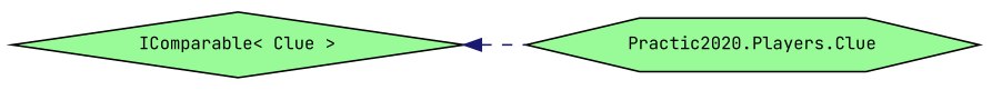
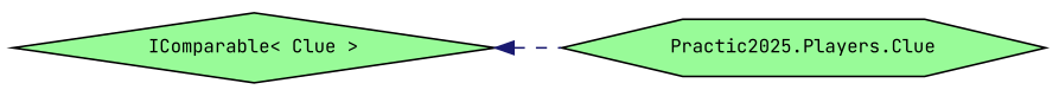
  digraph {
    rankdir=LR
    fontname="JetBrains Mono"
    node [color=black fillcolor=palegreen fontname="JetBrains Mono" fontsize=10 style=filled]
-   n1 [fontcolor=black height=0.2 label="Practic2020.Players.Clue" shape=hexagon width=0.4]
+   n1 [fontcolor=black height=0.2 label="Practic2025.Players.Clue" shape=hexagon width=0.4]
    n2 [height=0.2 label="IComparable\< Clue \>" shape=diamond width=0.4]
    n2 -> n1 [color=midnightblue dir=back fontname="JetBrains Mono" fontsize=10 labelfontname=Helvetica labelfontsize=10 style=dashed]
  }
